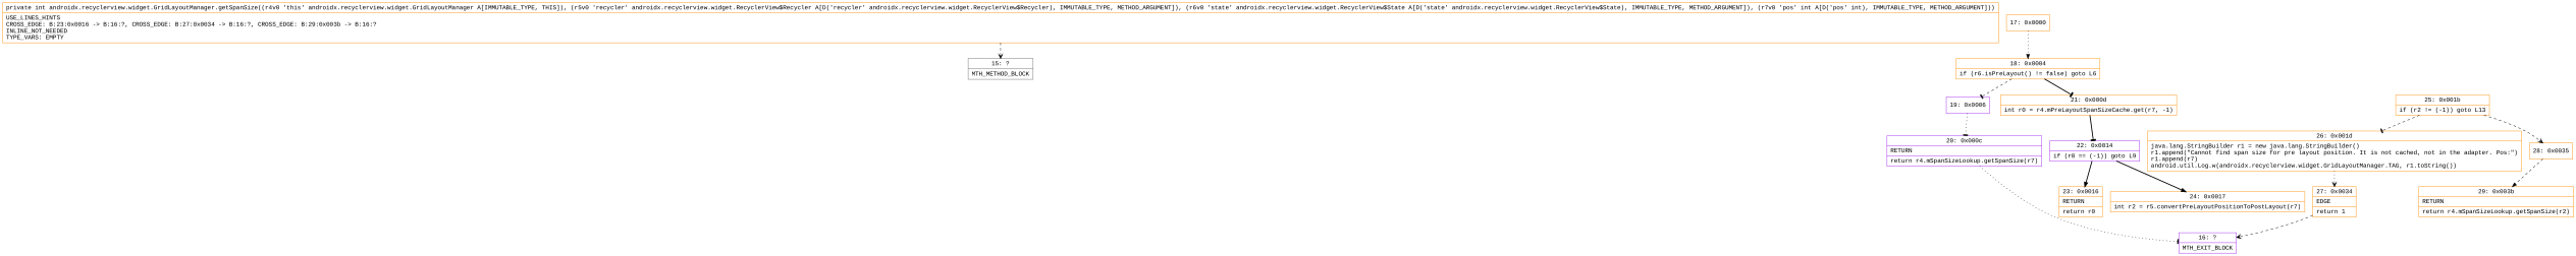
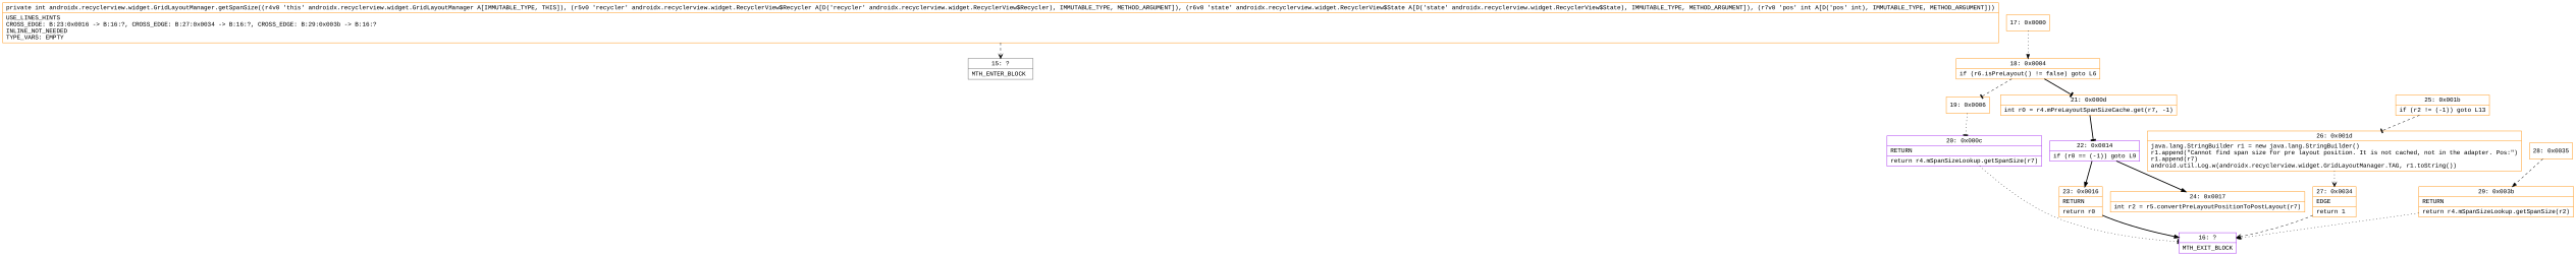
  digraph {
    fontname="Liberation Mono"
    node [color=darkorange fontname="Liberation Mono" shape=record]
    edge [arrowhead=normal fontname="Liberation Mono" style=dashed]
-   n1 [color=gray40 label="{15\:\ ?|MTH_METHOD_BLOCK\l}"]
+   n1 [color=gray40 label="{15\:\ ?|MTH_ENTER_BLOCK\l}"]
    n2 [label="{17\:\ 0x0000}"]
    n3 [label="{18\:\ 0x0004|if (r6.isPreLayout() != false) goto L6\l}"]
-   n4 [color=purple label="{19\:\ 0x0006}"]
+   n4 [label="{19\:\ 0x0006}"]
    n5 [label="{21\:\ 0x000d|int r0 = r4.mPreLayoutSpanSizeCache.get(r7, \-1)\l}"]
    n6 [color=purple label="{20\:\ 0x000c|RETURN\l|return r4.mSpanSizeLookup.getSpanSize(r7)\l}"]
    n7 [color=purple label="{22\:\ 0x0014|if (r0 == (\-1)) goto L9\l}"]
    n8 [color=purple label="{16\:\ ?|MTH_EXIT_BLOCK\l}"]
    n9 [label="{23\:\ 0x0016|RETURN\l|return r0\l}"]
    n10 [label="{24\:\ 0x0017|int r2 = r5.convertPreLayoutPositionToPostLayout(r7)\l}"]
    n11 [label="{25\:\ 0x001b|if (r2 != (\-1)) goto L13\l}"]
    n12 [label="{26\:\ 0x001d|java.lang.StringBuilder r1 = new java.lang.StringBuilder()\lr1.append(\"Cannot find span size for pre layout position. It is not cached, not in the adapter. Pos:\")\lr1.append(r7)\landroid.util.Log.w(androidx.recyclerview.widget.GridLayoutManager.TAG, r1.toString())\l}"]
    n13 [label="{28\:\ 0x0035}"]
    n14 [label="{27\:\ 0x0034|EDGE\l|return 1\l}"]
    n15 [label="{29\:\ 0x003b|RETURN\l|return r4.mSpanSizeLookup.getSpanSize(r2)\l}"]
    n16 [label="{private int androidx.recyclerview.widget.GridLayoutManager.getSpanSize((r4v0 'this' androidx.recyclerview.widget.GridLayoutManager A[IMMUTABLE_TYPE, THIS]), (r5v0 'recycler' androidx.recyclerview.widget.RecyclerView$Recycler A[D('recycler' androidx.recyclerview.widget.RecyclerView$Recycler), IMMUTABLE_TYPE, METHOD_ARGUMENT]), (r6v0 'state' androidx.recyclerview.widget.RecyclerView$State A[D('state' androidx.recyclerview.widget.RecyclerView$State), IMMUTABLE_TYPE, METHOD_ARGUMENT]), (r7v0 'pos' int A[D('pos' int), IMMUTABLE_TYPE, METHOD_ARGUMENT]))  | USE_LINES_HINTS\lCROSS_EDGE: B:23:0x0016 \-\> B:16:?, CROSS_EDGE: B:27:0x0034 \-\> B:16:?, CROSS_EDGE: B:29:0x003b \-\> B:16:?\lINLINE_NOT_NEEDED\lTYPE_VARS: EMPTY\l}"]
    n2 -> n3 [style=dotted]
    n3 -> n4 [arrowhead=tee]
    n3 -> n5 [arrowhead=tee style=bold]
    n4 -> n6 [arrowhead=tee style=dotted]
    n5 -> n7 [arrowhead=tee style=bold]
    n6 -> n8 [arrowhead=tee style=dotted]
    n7 -> n9 [style=bold]
    n7 -> n10 [style=bold]
+   n9 -> n8 [style=bold]
    n11 -> n12 [arrowhead=tee]
-   n11 -> n13 [arrowhead=vee]
    n12 -> n14 [arrowhead=vee style=dotted]
    n13 -> n15
    n14 -> n8 [arrowhead=vee]
+   n15 -> n8 [style=dotted]
    n16 -> n1 [arrowhead=vee]
  }
